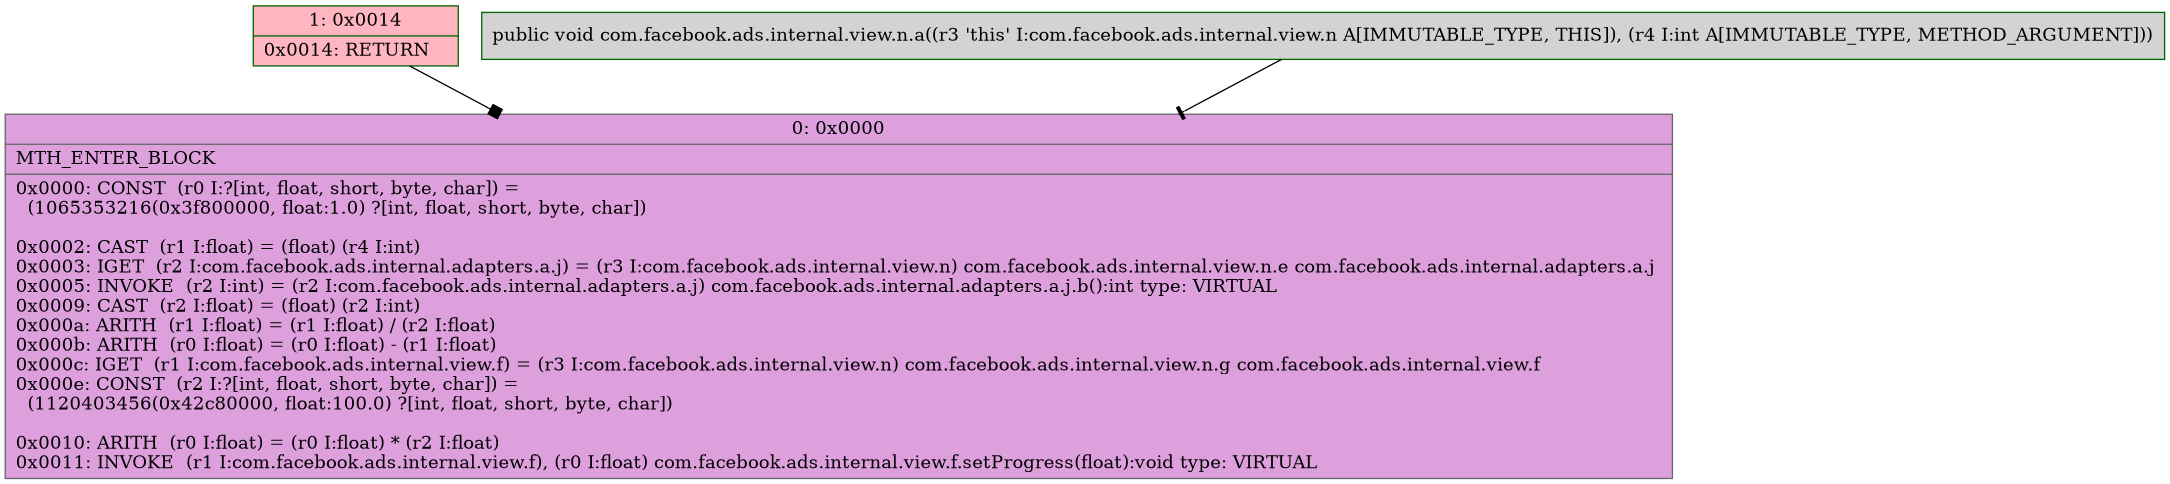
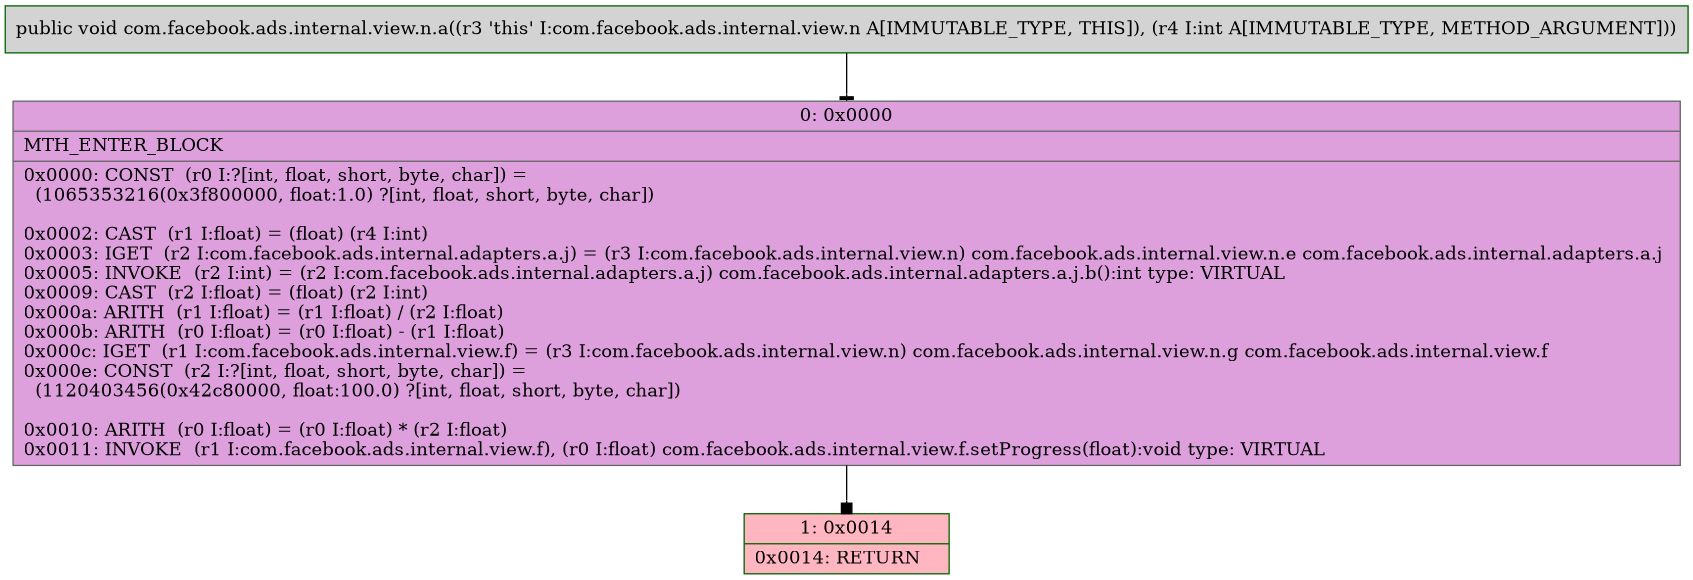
  digraph {
    node [shape=record style=filled color=darkgreen]
    n1 [label="{0\:\ 0x0000|MTH_ENTER_BLOCK\l|0x0000: CONST  (r0 I:?[int, float, short, byte, char]) = \l  (1065353216(0x3f800000, float:1.0) ?[int, float, short, byte, char])\l \l0x0002: CAST  (r1 I:float) = (float) (r4 I:int) \l0x0003: IGET  (r2 I:com.facebook.ads.internal.adapters.a.j) = (r3 I:com.facebook.ads.internal.view.n) com.facebook.ads.internal.view.n.e com.facebook.ads.internal.adapters.a.j \l0x0005: INVOKE  (r2 I:int) = (r2 I:com.facebook.ads.internal.adapters.a.j) com.facebook.ads.internal.adapters.a.j.b():int type: VIRTUAL \l0x0009: CAST  (r2 I:float) = (float) (r2 I:int) \l0x000a: ARITH  (r1 I:float) = (r1 I:float) \/ (r2 I:float) \l0x000b: ARITH  (r0 I:float) = (r0 I:float) \- (r1 I:float) \l0x000c: IGET  (r1 I:com.facebook.ads.internal.view.f) = (r3 I:com.facebook.ads.internal.view.n) com.facebook.ads.internal.view.n.g com.facebook.ads.internal.view.f \l0x000e: CONST  (r2 I:?[int, float, short, byte, char]) = \l  (1120403456(0x42c80000, float:100.0) ?[int, float, short, byte, char])\l \l0x0010: ARITH  (r0 I:float) = (r0 I:float) * (r2 I:float) \l0x0011: INVOKE  (r1 I:com.facebook.ads.internal.view.f), (r0 I:float) com.facebook.ads.internal.view.f.setProgress(float):void type: VIRTUAL \l}" fillcolor=plum color=gray40]
    n2 [label="{1\:\ 0x0014|0x0014: RETURN   \l}" fillcolor=lightpink]
    n3 [label="{public void com.facebook.ads.internal.view.n.a((r3 'this' I:com.facebook.ads.internal.view.n A[IMMUTABLE_TYPE, THIS]), (r4 I:int A[IMMUTABLE_TYPE, METHOD_ARGUMENT])) }" fillcolor=lightgrey]
-   n2 -> n1 [arrowhead=box]
+   n1 -> n2 [arrowhead=box]
    n3 -> n1 [arrowhead=tee]
  }
